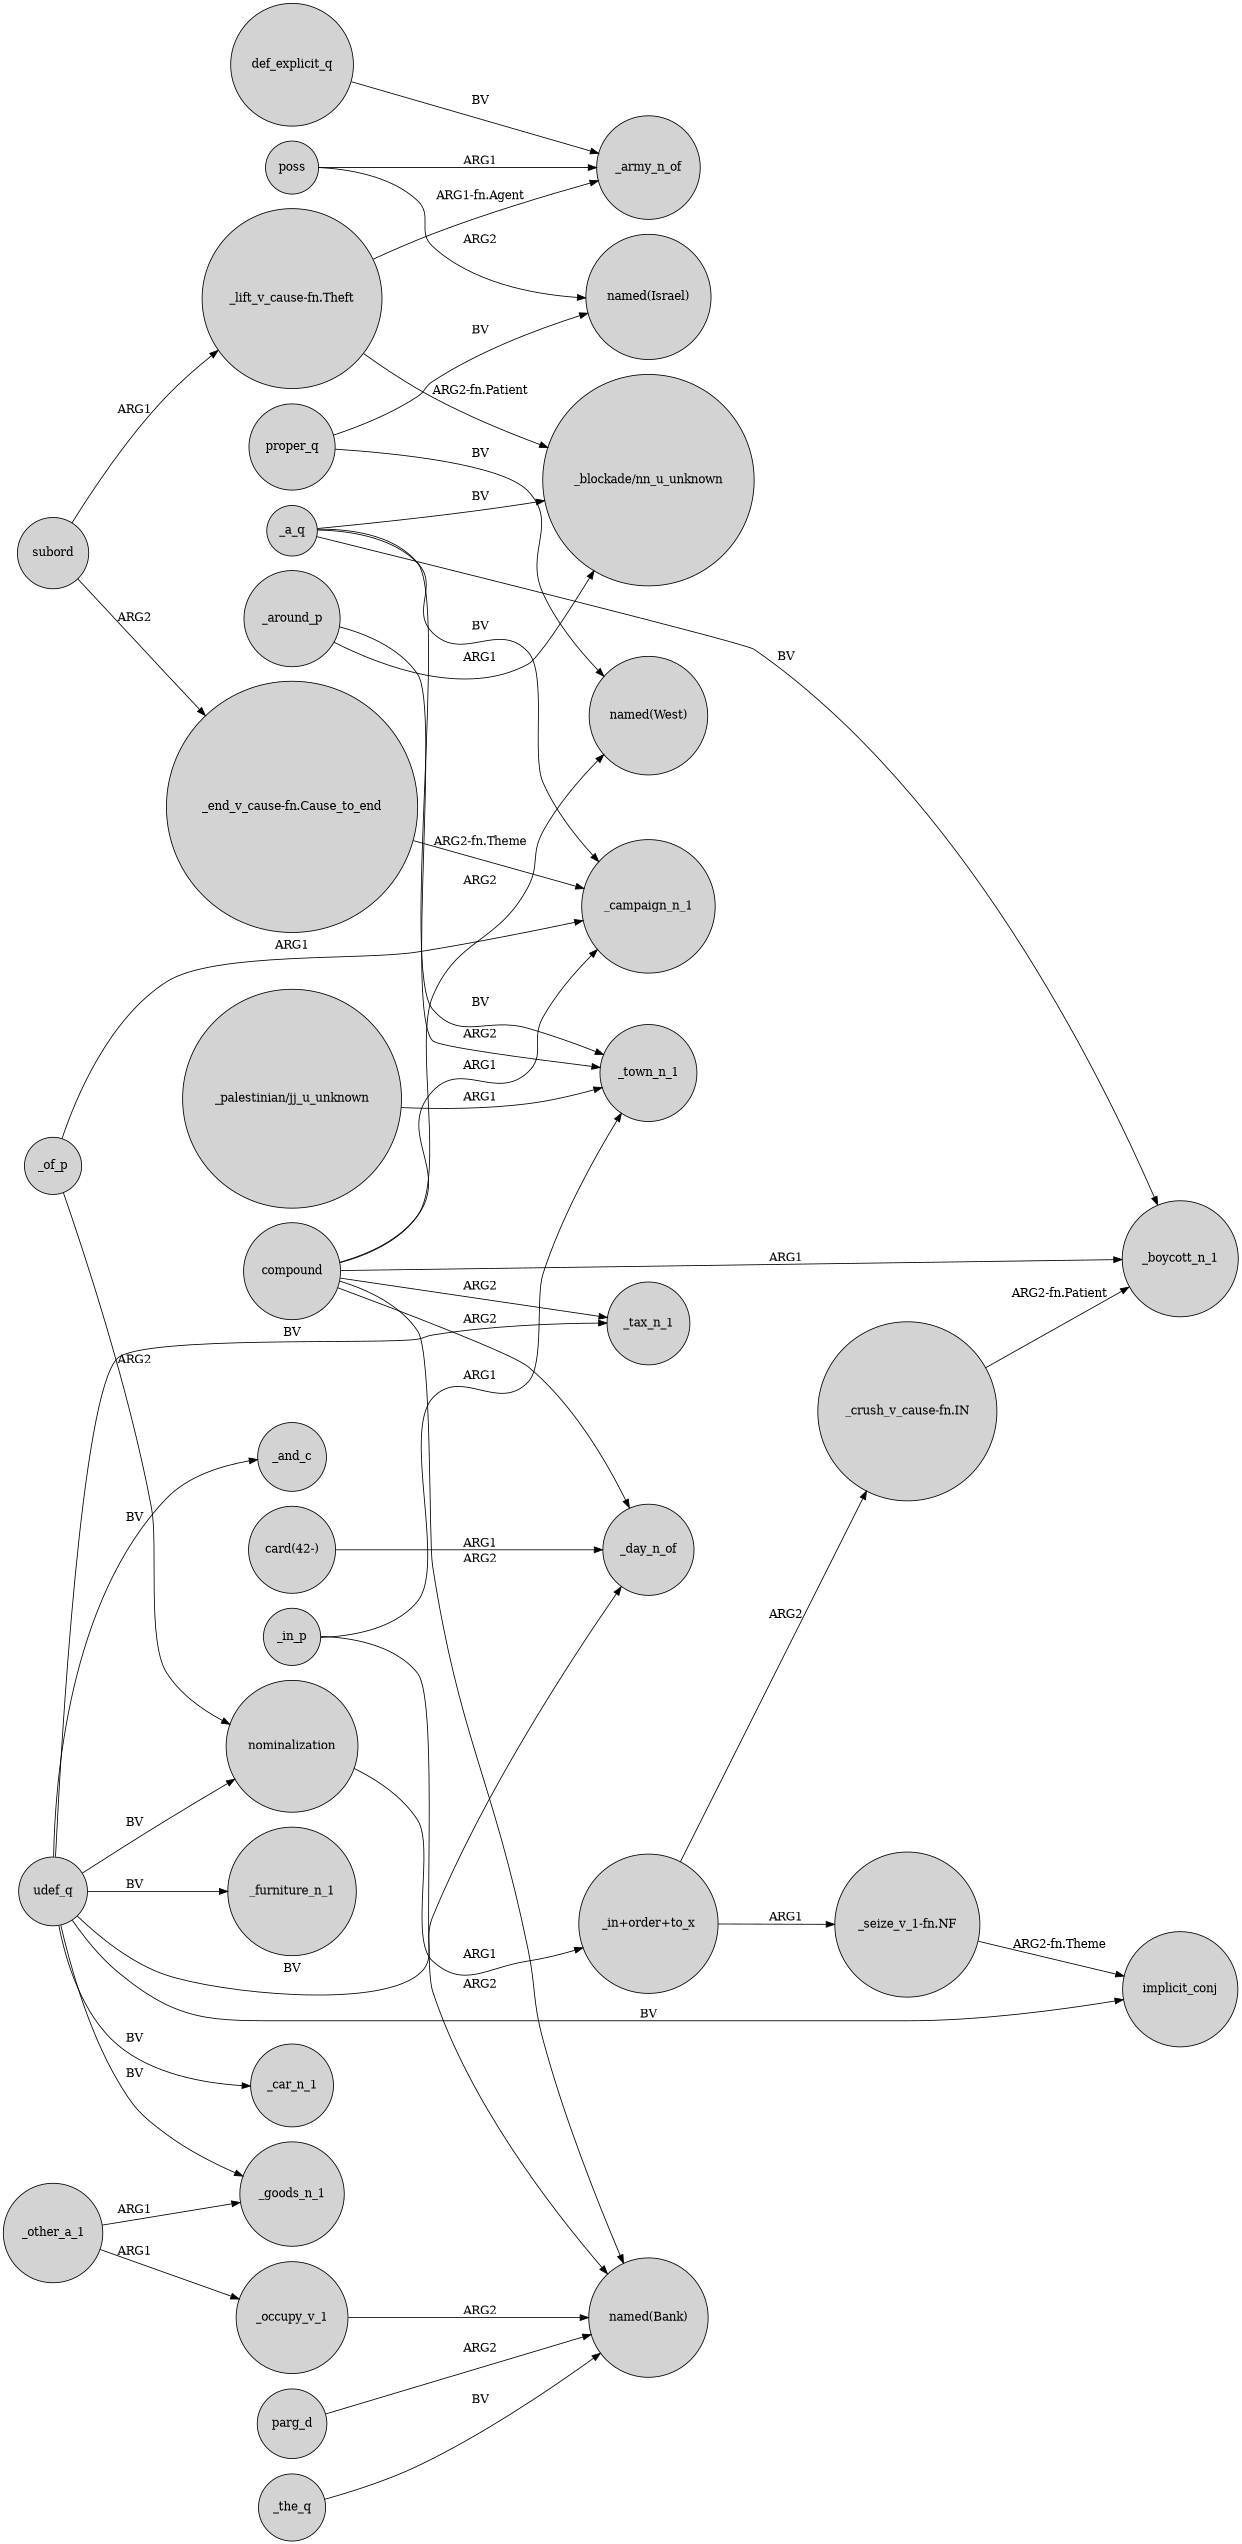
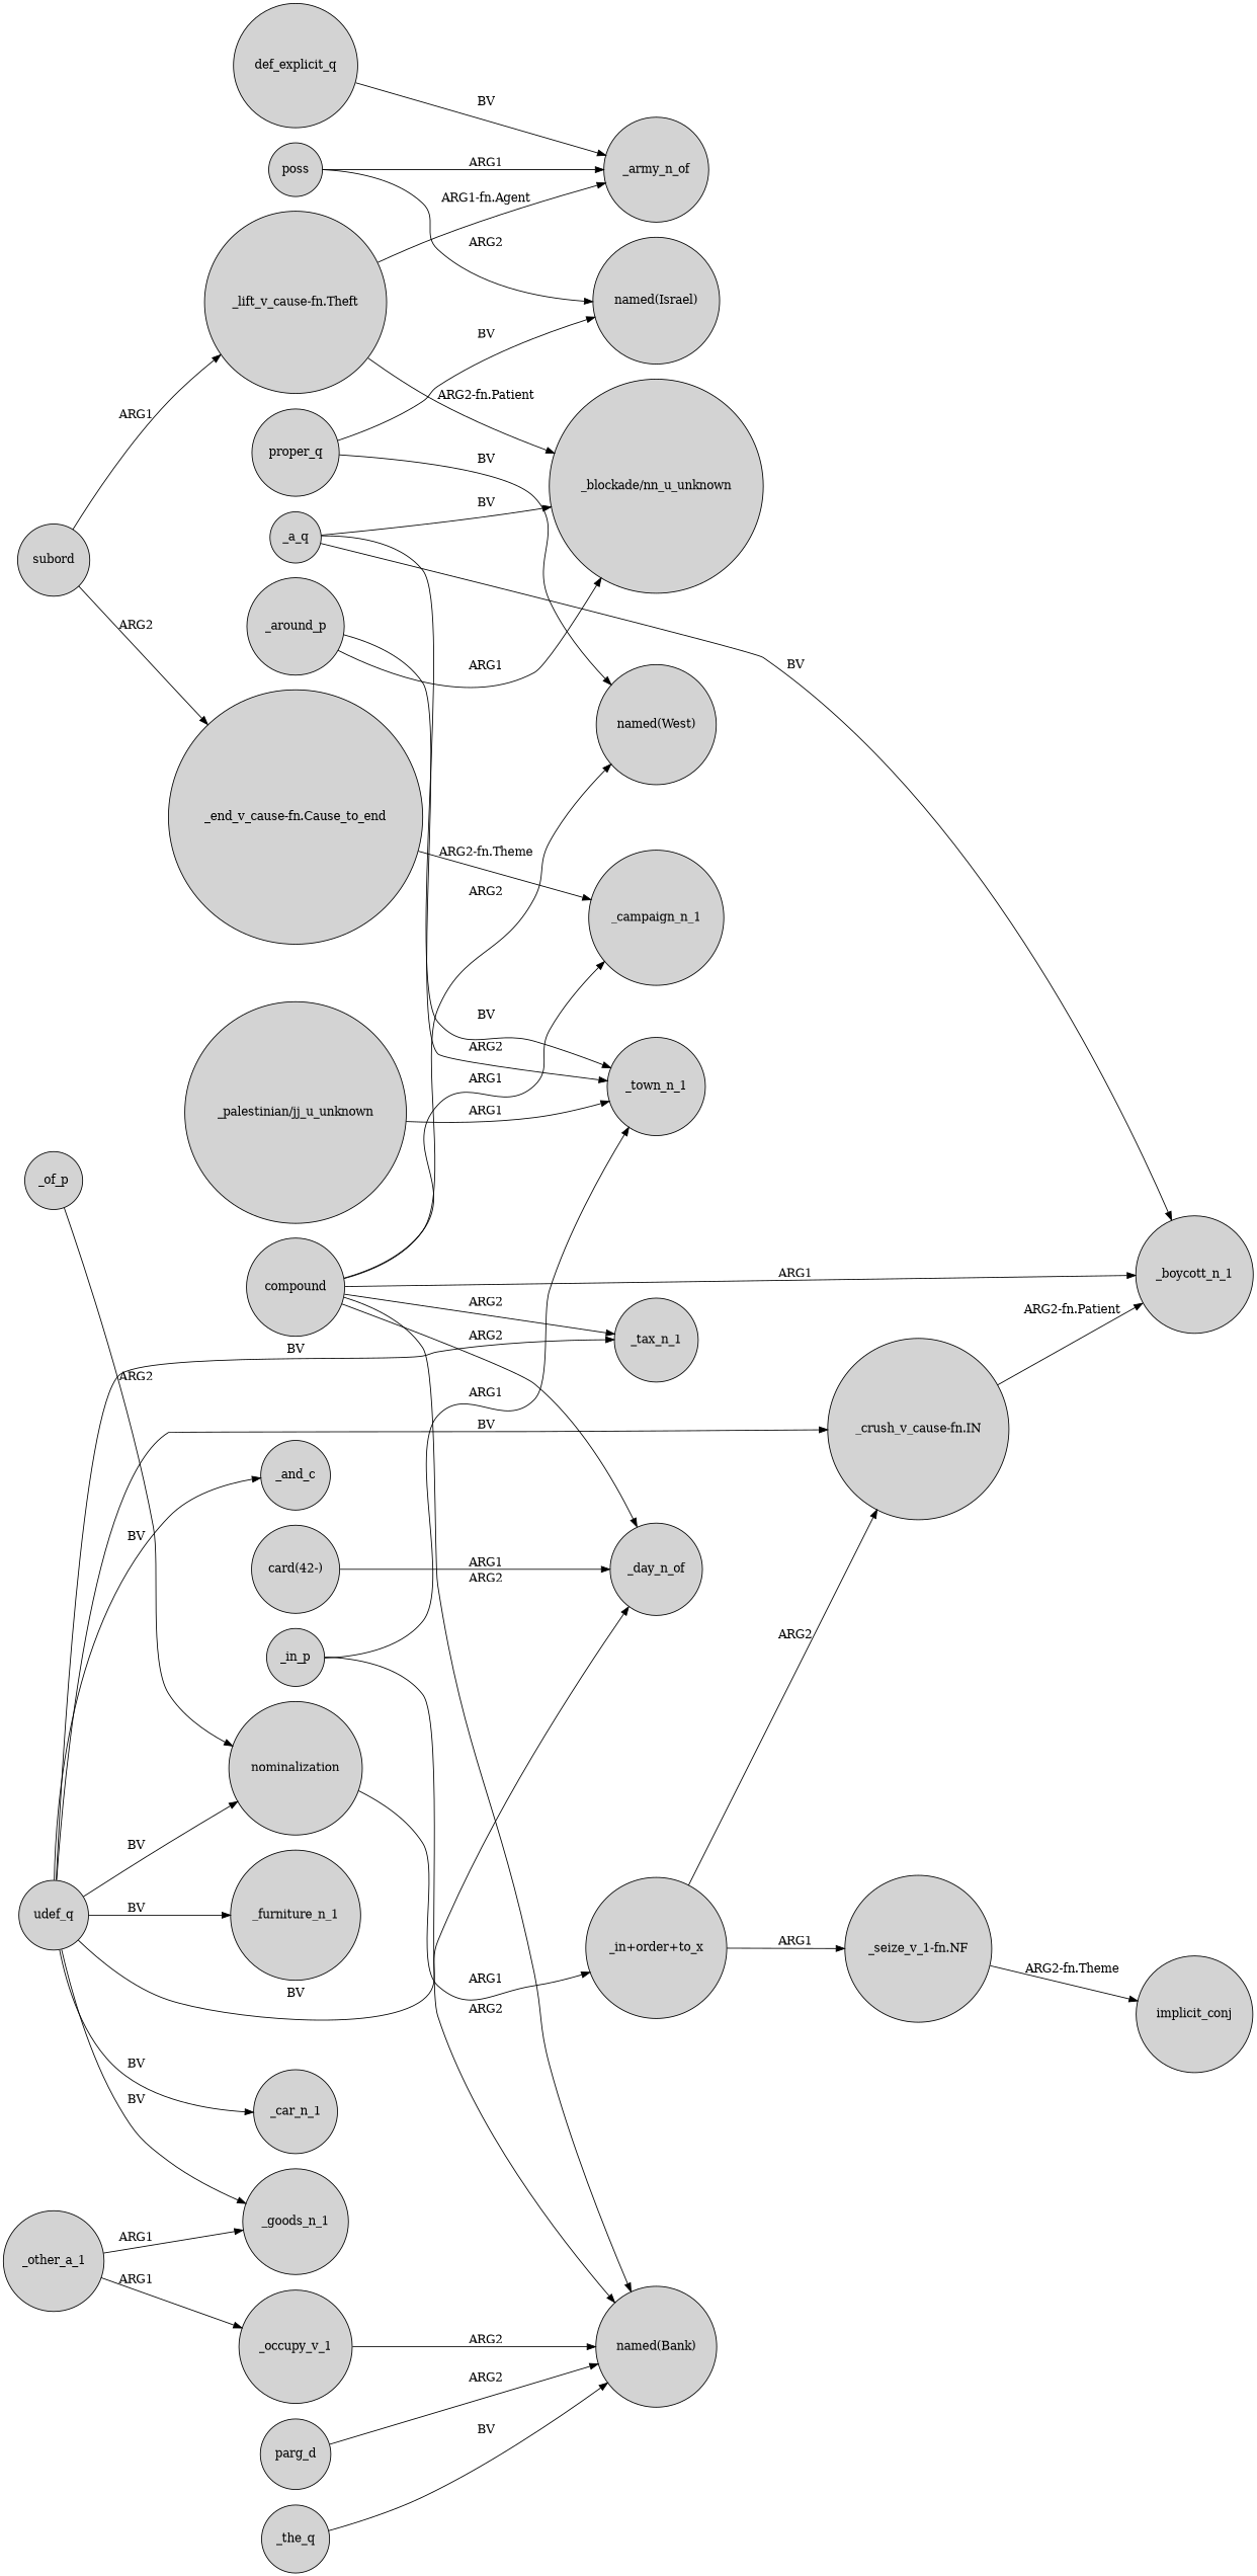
  digraph {
    rankdir=LR
    node [shape=circle style=filled]
    compound
    "named(West)"
    _boycott_n_1
    "named(Bank)"
    _campaign_n_1
    _day_n_of
    _tax_n_1
    parg_d
    _occupy_v_1
    "_in+order+to_x"
    "_crush_v_cause-fn.IN"
    "_seize_v_1-fn.NF"
    implicit_conj
    _in_p
    _town_n_1
    _the_q
    def_explicit_q
    _army_n_of
    subord
    "_lift_v_cause-fn.Theft"
    "_end_v_cause-fn.Cause_to_end"
    "_blockade/nn_u_unknown"
    "_palestinian/jj_u_unknown"
    poss
    "named(Israel)"
    _a_q
    udef_q
    _goods_n_1
    nominalization
    _furniture_n_1
    _car_n_1
    _and_c
    proper_q
    _other_a_1
    _of_p
    "card(42-)"
    _around_p
    compound -> "named(West)" [label=ARG2]
    compound -> _boycott_n_1 [label=ARG1]
    compound -> "named(Bank)" [label=ARG2]
    compound -> _campaign_n_1 [label=ARG1]
    compound -> _day_n_of [label=ARG2]
    compound -> _tax_n_1 [label=ARG2]
    parg_d -> "named(Bank)" [label=ARG2]
    _occupy_v_1 -> "named(Bank)" [label=ARG2]
    "_in+order+to_x" -> "_crush_v_cause-fn.IN" [label=ARG2]
    "_in+order+to_x" -> "_seize_v_1-fn.NF" [label=ARG1]
    "_crush_v_cause-fn.IN" -> _boycott_n_1 [label="ARG2-fn.Patient"]
    "_seize_v_1-fn.NF" -> implicit_conj [label="ARG2-fn.Theme"]
    _in_p -> "named(Bank)" [label=ARG2]
    _in_p -> _town_n_1 [label=ARG1]
    _the_q -> "named(Bank)" [label=BV]
    def_explicit_q -> _army_n_of [label=BV]
    subord -> "_lift_v_cause-fn.Theft" [label=ARG1]
    subord -> "_end_v_cause-fn.Cause_to_end" [label=ARG2]
    "_lift_v_cause-fn.Theft" -> _army_n_of [label="ARG1-fn.Agent"]
    "_lift_v_cause-fn.Theft" -> "_blockade/nn_u_unknown" [label="ARG2-fn.Patient"]
    "_end_v_cause-fn.Cause_to_end" -> _campaign_n_1 [label="ARG2-fn.Theme"]
    "_palestinian/jj_u_unknown" -> _town_n_1 [label=ARG1]
    poss -> _army_n_of [label=ARG1]
    poss -> "named(Israel)" [label=ARG2]
    _a_q -> _boycott_n_1 [label=BV]
-   _a_q -> _campaign_n_1 [label=BV]
    _a_q -> _town_n_1 [label=BV]
    _a_q -> "_blockade/nn_u_unknown" [label=BV]
    udef_q -> _day_n_of [label=BV]
    udef_q -> _tax_n_1 [label=BV]
-   udef_q -> implicit_conj [label=BV]
+   udef_q -> "_crush_v_cause-fn.IN" [label=BV]
    udef_q -> _goods_n_1 [label=BV]
    udef_q -> nominalization [label=BV]
    udef_q -> _furniture_n_1 [label=BV]
    udef_q -> _car_n_1 [label=BV]
    udef_q -> _and_c [label=BV]
    nominalization -> "_in+order+to_x" [label=ARG1]
    proper_q -> "named(West)" [label=BV]
    proper_q -> "named(Israel)" [label=BV]
    _other_a_1 -> _occupy_v_1 [label=ARG1]
    _other_a_1 -> _goods_n_1 [label=ARG1]
-   _of_p -> _campaign_n_1 [label=ARG1]
    _of_p -> nominalization [label=ARG2]
    "card(42-)" -> _day_n_of [label=ARG1]
    _around_p -> _town_n_1 [label=ARG2]
    _around_p -> "_blockade/nn_u_unknown" [label=ARG1]
  }
